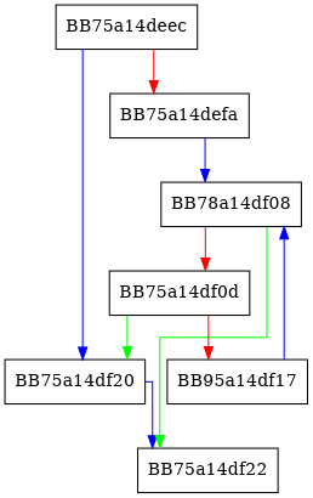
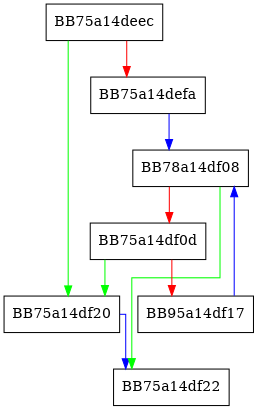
  digraph {
    splines=ortho
    node [shape=box]
    edge [color=green]
    BB75a14deec
    BB75a14df20
    BB75a14defa
    BB75a14df22
    n5 [label=BB78a14df08]
    BB75a14df0d
    n7 [label=BB95a14df17]
-   BB75a14deec -> BB75a14df20 [color=blue]
+   BB75a14deec -> BB75a14df20
    BB75a14deec -> BB75a14defa [color=red]
    BB75a14df20 -> BB75a14df22 [color=blue]
    BB75a14defa -> n5 [color=blue]
    n5 -> BB75a14df22
    n5 -> BB75a14df0d [color=red]
    BB75a14df0d -> BB75a14df20
    BB75a14df0d -> n7 [color=red]
    n7 -> n5 [color=blue]
  }
